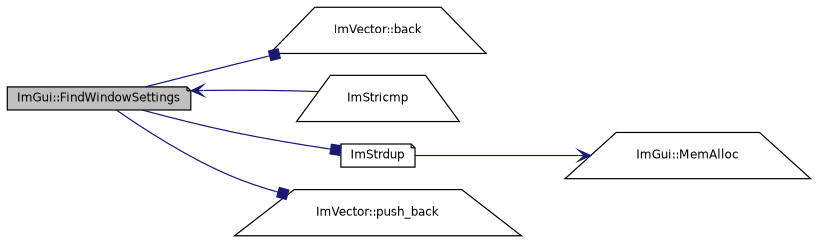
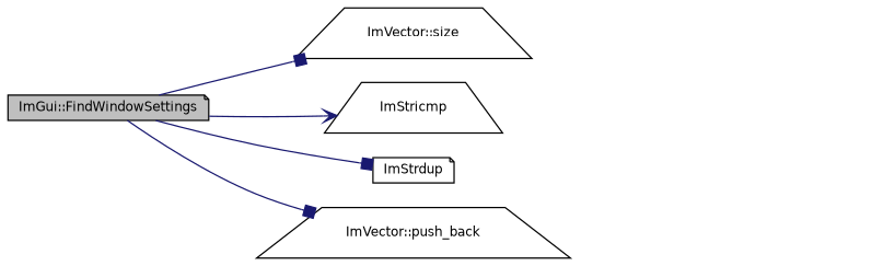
  digraph {
    rankdir=LR
    node [color=black fillcolor=white fontname=Helvetica fontsize=10 shape=trapezium style=filled]
    edge [arrowhead=box color=midnightblue fontname=Helvetica fontsize=10 labelfontname=Helvetica labelfontsize=10 style=solid]
    n1 [fillcolor=grey75 fontcolor=black height=0.2 label="ImGui::FindWindowSettings" shape=note width=0.4]
-   n2 [height=0.2 label="ImVector::back" width=0.4]
+   n2 [height=0.2 label="ImVector::size" width=0.4]
    n3 [height=0.2 label=ImStricmp width=0.4]
    n4 [height=0.2 label=ImStrdup shape=note width=0.4]
    n5 [height=0.2 label="ImVector::push_back" width=0.4]
-   n6 [height=0.2 label="ImGui::MemAlloc" width=0.4]
    n1 -> n2
-   n3 -> n1 [arrowhead=vee]
+   n1 -> n3 [arrowhead=vee]
    n1 -> n4
    n1 -> n5
-   n4 -> n6 [arrowhead=vee]
  }
